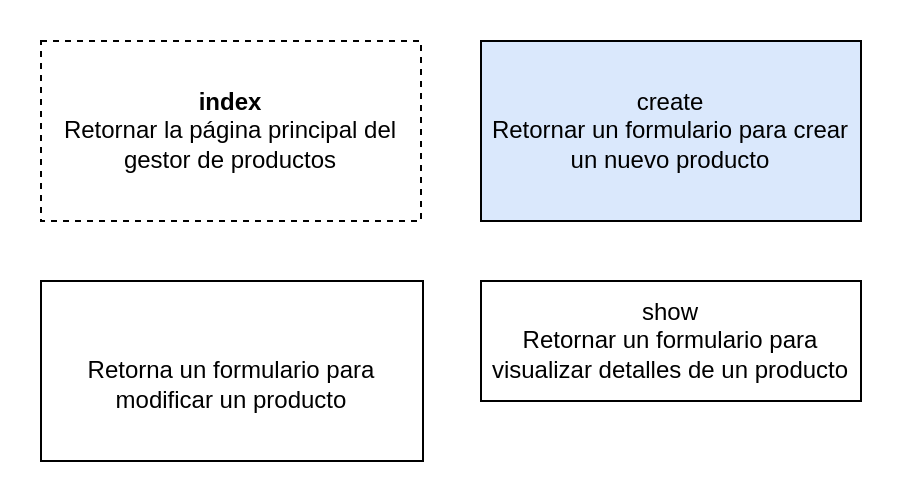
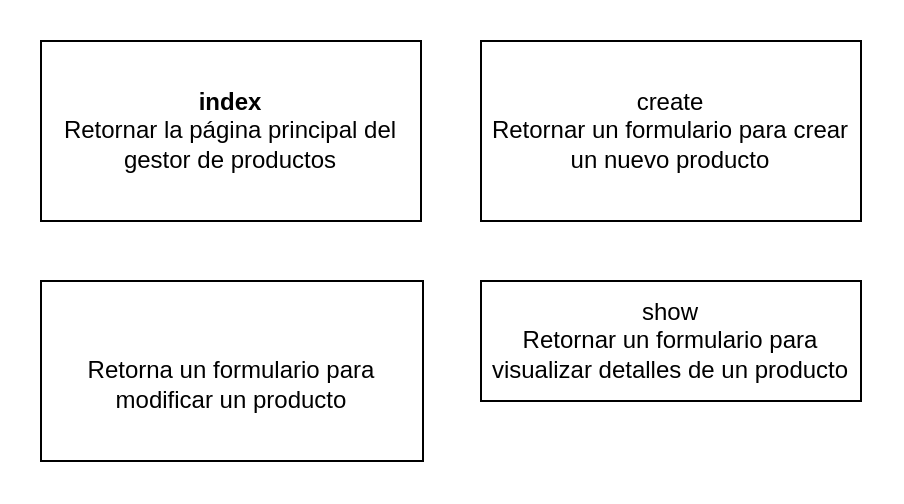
  <mxCell id="0" />
  <mxCell id="1" parent="0" />
- <mxCell id="2" value="&lt;b&gt;index&lt;/b&gt;&lt;div&gt;Retornar la página principal del gestor de productos&lt;/div&gt;" style="whiteSpace=wrap;html=1;dashed=1;" vertex="1" parent="1"><mxGeometry x="20" y="20" width="190" height="90" as="geometry" /></mxCell>
- <mxCell id="3" value="create&lt;br&gt;Retornar un formulario para crear un nuevo producto" style="whiteSpace=wrap;html=1;fillColor=#dae8fc;" vertex="1" parent="1"><mxGeometry x="240" y="20" width="190" height="90" as="geometry" /></mxCell>
+ <mxCell id="2" value="&lt;b&gt;index&lt;/b&gt;&lt;div&gt;Retornar la página principal del gestor de productos&lt;/div&gt;" style="whiteSpace=wrap;html=1;" vertex="1" parent="1"><mxGeometry x="20" y="20" width="190" height="90" as="geometry" /></mxCell>
+ <mxCell id="3" value="create&lt;br&gt;Retornar un formulario para crear un nuevo producto" style="whiteSpace=wrap;html=1;" vertex="1" parent="1"><mxGeometry x="240" y="20" width="190" height="90" as="geometry" /></mxCell>
  <mxCell id="4" value="show&lt;br&gt;Retornar un formulario para visualizar detalles de un producto" style="whiteSpace=wrap;html=1;" vertex="1" parent="1"><mxGeometry x="240" y="140" width="190" height="60" as="geometry" /></mxCell>
  <mxCell id="5" value="&lt;div&gt;&lt;font color=&quot;#ffffff&quot;&gt;edit&lt;br&gt;&lt;/font&gt;Retorna un formulario para modificar un producto&lt;/div&gt;" style="whiteSpace=wrap;html=1;" vertex="1" parent="1"><mxGeometry x="20" y="140" width="191" height="90" as="geometry" /></mxCell>
